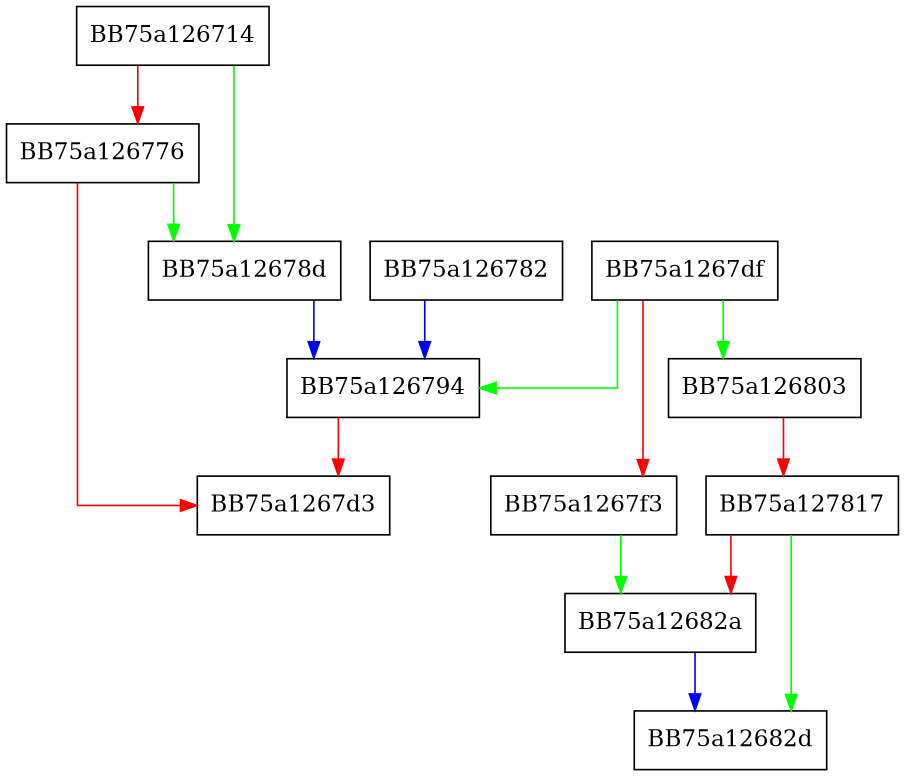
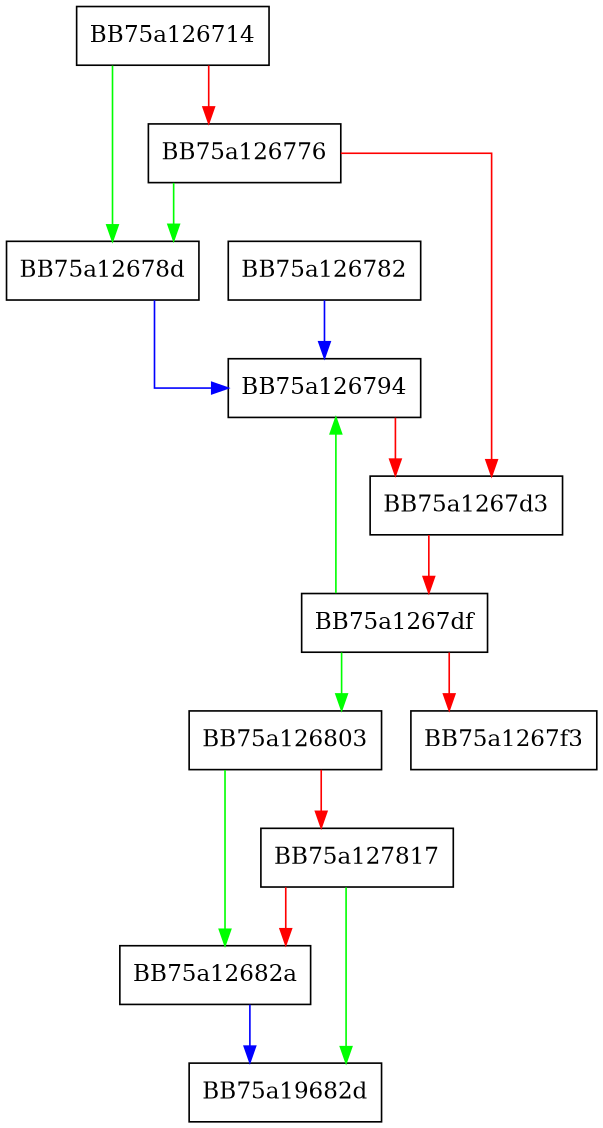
  digraph {
    splines=ortho
    node [shape=box]
    edge [color=red]
    BB75a126714
    BB75a12678d
    BB75a126776
    BB75a126794
    BB75a1267d3
    BB75a126782
    BB75a1267df
    BB75a126803
    BB75a1267f3
    BB75a12682a
    n11 [label=BB75a127817]
-   BB75a12682d
+   BB75a12682d [label=BB75a19682d]
    BB75a126714 -> BB75a12678d [color=green]
    BB75a126714 -> BB75a126776
    BB75a12678d -> BB75a126794 [color=blue]
    BB75a126776 -> BB75a12678d [color=green]
    BB75a126776 -> BB75a1267d3
    BB75a126794 -> BB75a1267d3
+   BB75a1267d3 -> BB75a1267df
    BB75a126782 -> BB75a126794 [color=blue]
    BB75a1267df -> BB75a126794 [color=green]
    BB75a1267df -> BB75a126803 [color=green]
    BB75a1267df -> BB75a1267f3
-   BB75a1267f3 -> BB75a12682a [color=green]
+   BB75a126803 -> BB75a12682a [color=green]
    BB75a126803 -> n11
    BB75a12682a -> BB75a12682d [color=blue]
    n11 -> BB75a12682a
    n11 -> BB75a12682d [color=green]
  }
